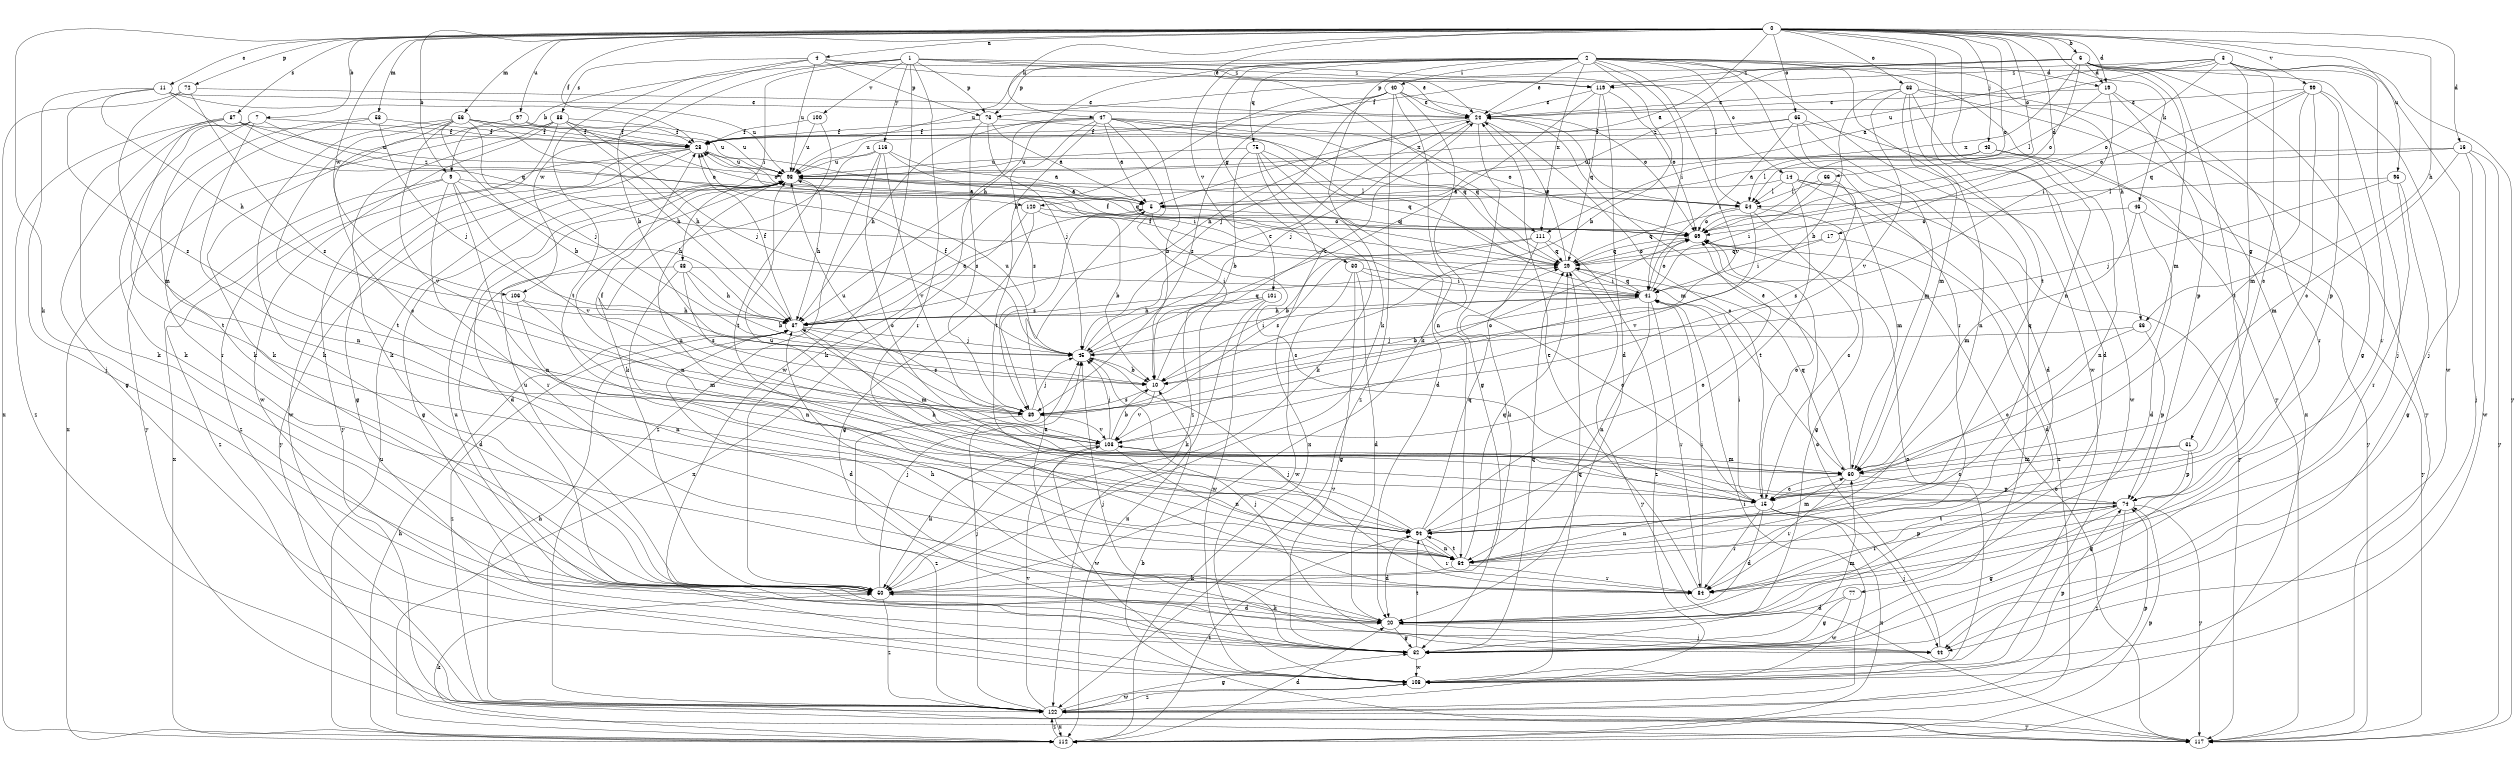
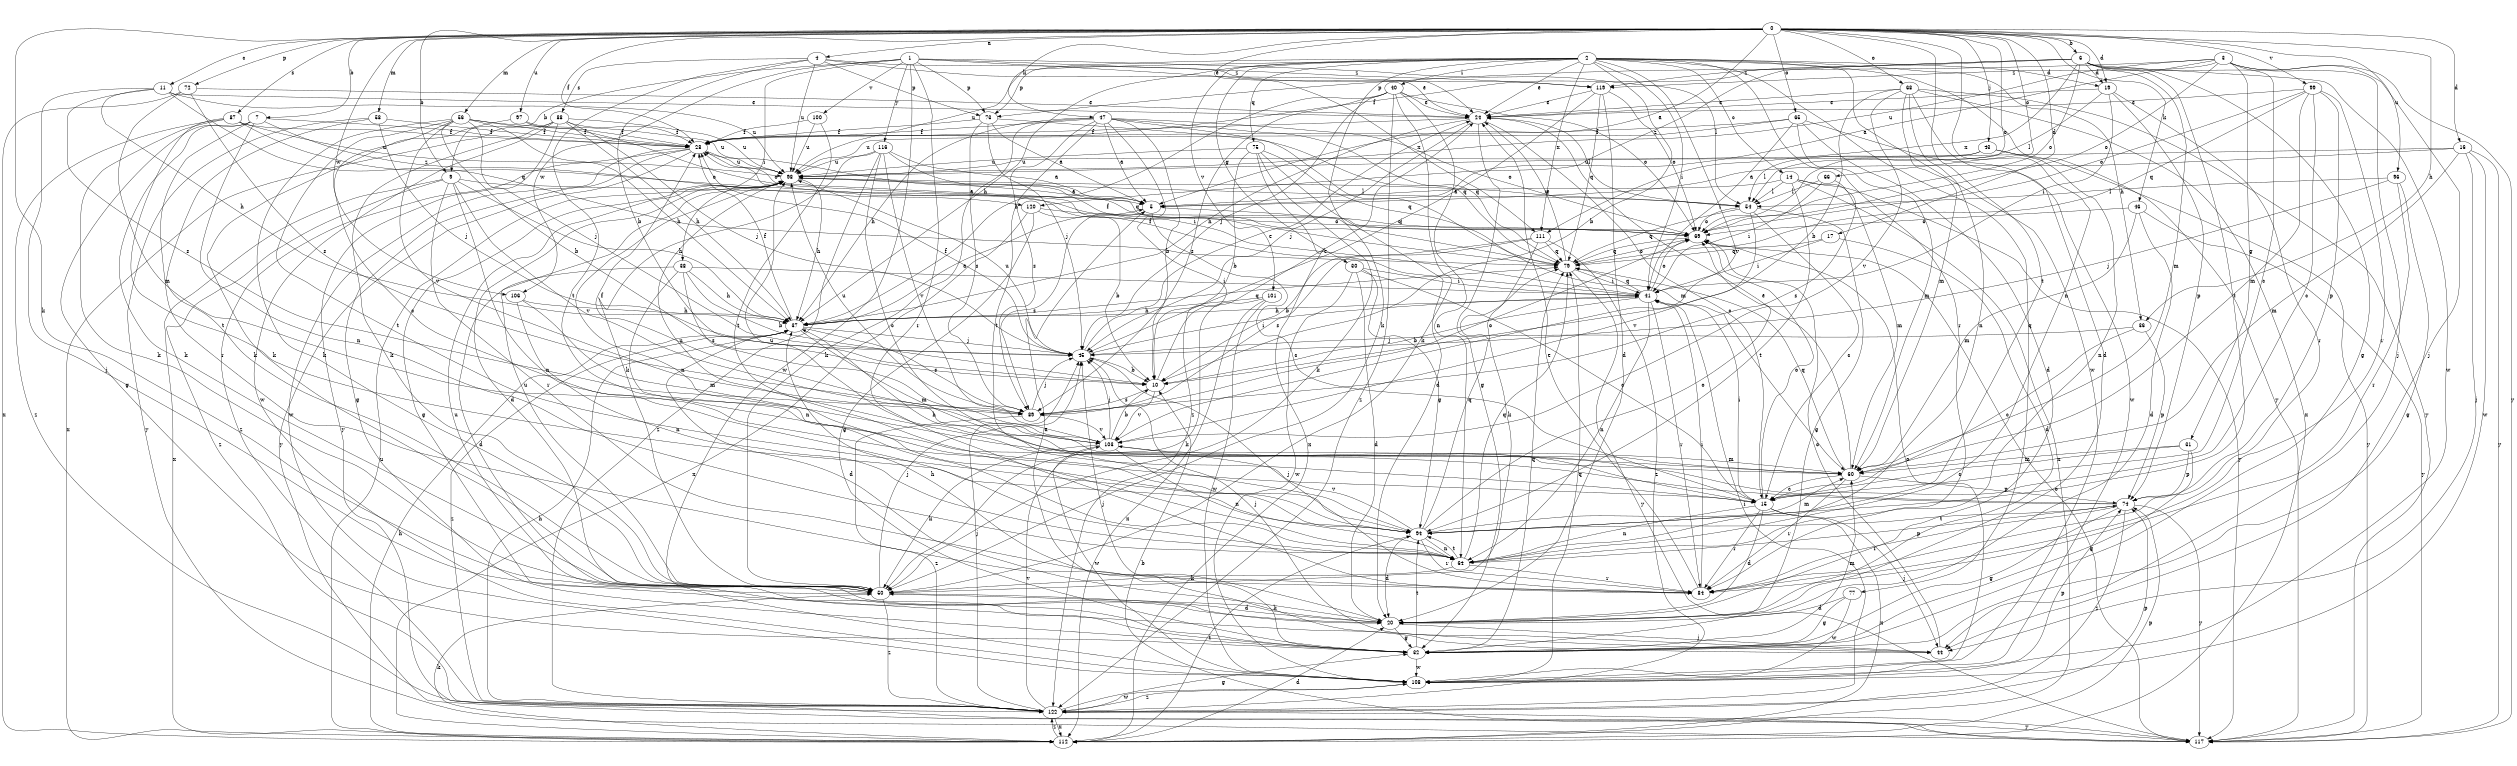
  strict digraph {
    0
    4
    5
    6
    7
    9
    11
    16
    17
    19
    24
    28
    36
    43
    46
    47
    50
    56
    58
    64
    65
    66
    68
    69
    72
    87
    94
    96
    97
    99
    106
    73
    119
    10
    98
    88
    15
    89
    108
    111
    44
    32
    60
    120
    84
    37
    103
    112
    122
-   79 [label=29]
+   79
    117
    41
    20
    54
    74
    45
    1
    38
    100
    116
    2
    14
    30
    40
    75
    77
    101
    3
    31
    0 -> 4 [label=a]
    0 -> 5 [label=a]
    0 -> 6 [label=b]
    0 -> 7 [label=b]
    0 -> 9 [label=b]
    0 -> 11 [label=c]
    0 -> 16 [label=d]
    0 -> 17 [label=d]
    0 -> 19 [label=d]
    0 -> 24 [label=e]
    0 -> 28 [label=f]
    0 -> 36 [label=h]
    0 -> 43 [label=j]
    0 -> 46 [label=k]
    0 -> 47 [label=k]
    0 -> 50 [label=k]
    0 -> 56 [label=m]
    0 -> 58 [label=m]
    0 -> 64 [label=n]
    0 -> 65 [label=o]
    0 -> 66 [label=o]
    0 -> 68 [label=o]
    0 -> 69 [label=o]
    0 -> 72 [label=p]
    0 -> 87 [label=s]
    0 -> 94 [label=t]
    0 -> 96 [label=u]
    0 -> 97 [label=u]
    0 -> 99 [label=v]
    0 -> 106 [label=w]
    4 -> 24 [label=e]
    4 -> 94 [label=t]
    4 -> 73 [label=p]
    4 -> 119 [label=z]
    4 -> 10 [label=b]
    4 -> 98 [label=u]
    4 -> 88 [label=s]
    5 -> 69 [label=o]
    5 -> 15 [label=c]
    5 -> 89 [label=s]
    6 -> 19 [label=d]
    6 -> 28 [label=f]
    6 -> 69 [label=o]
    6 -> 94 [label=t]
    6 -> 119 [label=z]
    6 -> 108 [label=w]
    6 -> 111 [label=x]
    6 -> 44 [label=j]
    6 -> 32 [label=g]
    6 -> 60 [label=m]
    6 -> 120 [label=z]
    7 -> 28 [label=f]
    7 -> 50 [label=k]
    7 -> 64 [label=n]
    7 -> 32 [label=g]
    7 -> 120 [label=z]
    7 -> 84 [label=r]
    9 -> 5 [label=a]
    9 -> 64 [label=n]
    9 -> 84 [label=r]
    9 -> 37 [label=h]
    9 -> 103 [label=v]
    9 -> 112 [label=x]
    9 -> 122 [label=z]
    11 -> 24 [label=e]
    11 -> 98 [label=u]
    11 -> 89 [label=s]
    11 -> 44 [label=j]
    11 -> 37 [label=h]
    11 -> 79 [label=q]
    16 -> 5 [label=a]
    16 -> 98 [label=u]
    16 -> 108 [label=w]
    16 -> 44 [label=j]
    16 -> 60 [label=m]
    16 -> 117 [label=y]
    17 -> 79 [label=q]
    17 -> 41 [label=i]
    17 -> 20 [label=d]
    19 -> 24 [label=e]
    19 -> 84 [label=r]
    19 -> 41 [label=i]
    19 -> 54 [label=l]
    19 -> 74 [label=p]
    24 -> 28 [label=f]
    24 -> 15 [label=c]
    24 -> 32 [label=g]
    24 -> 37 [label=h]
    24 -> 54 [label=l]
    24 -> 45 [label=j]
    28 -> 98 [label=u]
    28 -> 108 [label=w]
    28 -> 32 [label=g]
    28 -> 122 [label=z]
    28 -> 117 [label=y]
    28 -> 41 [label=i]
    36 -> 15 [label=c]
    36 -> 74 [label=p]
    36 -> 45 [label=j]
    43 -> 64 [label=n]
    43 -> 98 [label=u]
    43 -> 117 [label=y]
    43 -> 54 [label=l]
    46 -> 69 [label=o]
    46 -> 60 [label=m]
    46 -> 117 [label=y]
    46 -> 20 [label=d]
    47 -> 5 [label=a]
    47 -> 28 [label=f]
    47 -> 50 [label=k]
    47 -> 69 [label=o]
    47 -> 94 [label=t]
    47 -> 10 [label=b]
    47 -> 89 [label=s]
    47 -> 60 [label=m]
    47 -> 37 [label=h]
    47 -> 122 [label=z]
    47 -> 79 [label=q]
    50 -> 98 [label=u]
    50 -> 122 [label=z]
    50 -> 20 [label=d]
    50 -> 45 [label=j]
    56 -> 28 [label=f]
    56 -> 50 [label=k]
    56 -> 94 [label=t]
    56 -> 10 [label=b]
    56 -> 98 [label=u]
    56 -> 15 [label=c]
    56 -> 37 [label=h]
    56 -> 103 [label=v]
    56 -> 45 [label=j]
    58 -> 28 [label=f]
    58 -> 50 [label=k]
    58 -> 117 [label=y]
    58 -> 45 [label=j]
    64 -> 50 [label=k]
    64 -> 94 [label=t]
    64 -> 84 [label=r]
    64 -> 79 [label=q]
    64 -> 74 [label=p]
    65 -> 28 [label=f]
    65 -> 98 [label=u]
    65 -> 108 [label=w]
    65 -> 60 [label=m]
    65 -> 41 [label=i]
    65 -> 20 [label=d]
    66 -> 89 [label=s]
    66 -> 41 [label=i]
    66 -> 54 [label=l]
    68 -> 24 [label=e]
    68 -> 64 [label=n]
    68 -> 10 [label=b]
    68 -> 60 [label=m]
    68 -> 103 [label=v]
    68 -> 112 [label=x]
    68 -> 117 [label=y]
    68 -> 20 [label=d]
    69 -> 79 [label=q]
    72 -> 24 [label=e]
    72 -> 89 [label=s]
    72 -> 60 [label=m]
    72 -> 112 [label=x]
    87 -> 28 [label=f]
    87 -> 50 [label=k]
    87 -> 69 [label=o]
    87 -> 94 [label=t]
    87 -> 98 [label=u]
    87 -> 122 [label=z]
    94 -> 64 [label=n]
    94 -> 69 [label=o]
    94 -> 60 [label=m]
    94 -> 84 [label=r]
    94 -> 103 [label=v]
    94 -> 79 [label=q]
    94 -> 20 [label=d]
    96 -> 32 [label=g]
    96 -> 84 [label=r]
    96 -> 54 [label=l]
    96 -> 45 [label=j]
    97 -> 28 [label=f]
    97 -> 50 [label=k]
    97 -> 69 [label=o]
    99 -> 24 [label=e]
    99 -> 69 [label=o]
    99 -> 15 [label=c]
    99 -> 60 [label=m]
    99 -> 84 [label=r]
    99 -> 79 [label=q]
    99 -> 74 [label=p]
    106 -> 64 [label=n]
    106 -> 60 [label=m]
    106 -> 37 [label=h]
    73 -> 5 [label=a]
    73 -> 28 [label=f]
    73 -> 89 [label=s]
    73 -> 79 [label=q]
    73 -> 45 [label=j]
    119 -> 24 [label=e]
    119 -> 69 [label=o]
    119 -> 79 [label=q]
    119 -> 20 [label=d]
    119 -> 45 [label=j]
    10 -> 24 [label=e]
    10 -> 89 [label=s]
    10 -> 103 [label=v]
    98 -> 5 [label=a]
    98 -> 64 [label=n]
    98 -> 32 [label=g]
    98 -> 37 [label=h]
    98 -> 20 [label=d]
    98 -> 54 [label=l]
    88 -> 28 [label=f]
    88 -> 50 [label=k]
    88 -> 98 [label=u]
    88 -> 108 [label=w]
    88 -> 37 [label=h]
    88 -> 112 [label=x]
    88 -> 117 [label=y]
    88 -> 45 [label=j]
    15 -> 64 [label=n]
    15 -> 69 [label=o]
    15 -> 98 [label=u]
    15 -> 44 [label=j]
    15 -> 84 [label=r]
    15 -> 112 [label=x]
    15 -> 41 [label=i]
    15 -> 20 [label=d]
    89 -> 69 [label=o]
    89 -> 98 [label=u]
    89 -> 103 [label=v]
    89 -> 122 [label=z]
    89 -> 45 [label=j]
    108 -> 69 [label=o]
    108 -> 122 [label=z]
    108 -> 79 [label=q]
    108 -> 74 [label=p]
    111 -> 50 [label=k]
    111 -> 10 [label=b]
    111 -> 89 [label=s]
    111 -> 122 [label=z]
    111 -> 79 [label=q]
    44 -> 5 [label=a]
    44 -> 69 [label=o]
    44 -> 45 [label=j]
    32 -> 94 [label=t]
    32 -> 98 [label=u]
    32 -> 108 [label=w]
    32 -> 60 [label=m]
    32 -> 79 [label=q]
    32 -> 45 [label=j]
    60 -> 24 [label=e]
    60 -> 15 [label=c]
    60 -> 84 [label=r]
    60 -> 79 [label=q]
    60 -> 74 [label=p]
    120 -> 69 [label=o]
    120 -> 10 [label=b]
    120 -> 32 [label=g]
    120 -> 112 [label=x]
    84 -> 24 [label=e]
    84 -> 41 [label=i]
    84 -> 45 [label=j]
    37 -> 5 [label=a]
    37 -> 28 [label=f]
    37 -> 89 [label=s]
    37 -> 60 [label=m]
    37 -> 122 [label=z]
    37 -> 79 [label=q]
    37 -> 20 [label=d]
    37 -> 45 [label=j]
    103 -> 28 [label=f]
    103 -> 50 [label=k]
    103 -> 64 [label=n]
    103 -> 10 [label=b]
    103 -> 108 [label=w]
    103 -> 60 [label=m]
    103 -> 45 [label=j]
    112 -> 50 [label=k]
    112 -> 94 [label=t]
    112 -> 98 [label=u]
    112 -> 37 [label=h]
    112 -> 122 [label=z]
    112 -> 20 [label=d]
    112 -> 74 [label=p]
    122 -> 108 [label=w]
    122 -> 32 [label=g]
    122 -> 37 [label=h]
    122 -> 103 [label=v]
    122 -> 112 [label=x]
    122 -> 117 [label=y]
    122 -> 41 [label=i]
    122 -> 74 [label=p]
    122 -> 45 [label=j]
    79 -> 24 [label=e]
    79 -> 28 [label=f]
    79 -> 69 [label=o]
    79 -> 117 [label=y]
    79 -> 41 [label=i]
    117 -> 69 [label=o]
    117 -> 10 [label=b]
    41 -> 28 [label=f]
    41 -> 64 [label=n]
    41 -> 69 [label=o]
    41 -> 10 [label=b]
    41 -> 84 [label=r]
    41 -> 37 [label=h]
    41 -> 79 [label=q]
    20 -> 50 [label=k]
    20 -> 44 [label=j]
    20 -> 32 [label=g]
    20 -> 37 [label=h]
    54 -> 69 [label=o]
    54 -> 98 [label=u]
    54 -> 15 [label=c]
    54 -> 32 [label=g]
    54 -> 103 [label=v]
    54 -> 79 [label=q]
    74 -> 94 [label=t]
    74 -> 98 [label=u]
    74 -> 32 [label=g]
    74 -> 84 [label=r]
    74 -> 37 [label=h]
    74 -> 122 [label=z]
    74 -> 117 [label=y]
    45 -> 24 [label=e]
    45 -> 28 [label=f]
    45 -> 10 [label=b]
    45 -> 98 [label=u]
    45 -> 41 [label=i]
    1 -> 9 [label=b]
    1 -> 106 [label=w]
    1 -> 73 [label=p]
    1 -> 119 [label=z]
    1 -> 108 [label=w]
    1 -> 111 [label=x]
    1 -> 84 [label=r]
    1 -> 54 [label=l]
    1 -> 38 [label=i]
    1 -> 100 [label=v]
    1 -> 116 [label=y]
    38 -> 64 [label=n]
    38 -> 10 [label=b]
    38 -> 89 [label=s]
    38 -> 37 [label=h]
    38 -> 41 [label=i]
    38 -> 20 [label=d]
    100 -> 28 [label=f]
    100 -> 94 [label=t]
    100 -> 98 [label=u]
    116 -> 5 [label=a]
    116 -> 50 [label=k]
    116 -> 98 [label=u]
    116 -> 15 [label=c]
    116 -> 103 [label=v]
    116 -> 122 [label=z]
    116 -> 79 [label=q]
    2 -> 19 [label=d]
    2 -> 24 [label=e]
    2 -> 36 [label=h]
    2 -> 50 [label=k]
    2 -> 73 [label=p]
    2 -> 10 [label=b]
    2 -> 98 [label=u]
    2 -> 108 [label=w]
    2 -> 111 [label=x]
    2 -> 84 [label=r]
    2 -> 37 [label=h]
    2 -> 103 [label=v]
    2 -> 117 [label=y]
    2 -> 41 [label=i]
    2 -> 14 [label=c]
    2 -> 30 [label=g]
    2 -> 40 [label=i]
    2 -> 75 [label=q]
    2 -> 77 [label=q]
    2 -> 101 [label=v]
    14 -> 5 [label=a]
    14 -> 94 [label=t]
    14 -> 60 [label=m]
    14 -> 112 [label=x]
    14 -> 117 [label=y]
    14 -> 54 [label=l]
    30 -> 15 [label=c]
    30 -> 108 [label=w]
-   30 -> 32 [label=g]
+   30 -> 94 [label=g]
    30 -> 41 [label=i]
    30 -> 20 [label=d]
    40 -> 24 [label=e]
    40 -> 50 [label=k]
    40 -> 64 [label=n]
    40 -> 69 [label=o]
    40 -> 89 [label=s]
    40 -> 37 [label=h]
    40 -> 122 [label=z]
    40 -> 45 [label=j]
    75 -> 50 [label=k]
    75 -> 10 [label=b]
    75 -> 98 [label=u]
    75 -> 112 [label=x]
    75 -> 79 [label=q]
    75 -> 20 [label=d]
    77 -> 108 [label=w]
    77 -> 32 [label=g]
    77 -> 20 [label=d]
    101 -> 50 [label=k]
    101 -> 108 [label=w]
    101 -> 37 [label=h]
    101 -> 112 [label=x]
    3 -> 5 [label=a]
    3 -> 69 [label=o]
    3 -> 73 [label=p]
    3 -> 119 [label=z]
    3 -> 98 [label=u]
    3 -> 15 [label=c]
    3 -> 44 [label=j]
    3 -> 117 [label=y]
    3 -> 31 [label=g]
    31 -> 15 [label=c]
    31 -> 32 [label=g]
    31 -> 60 [label=m]
    31 -> 74 [label=p]
  }
